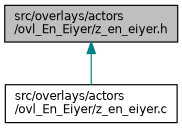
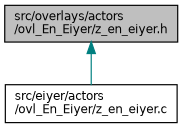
  digraph {
    node [color=black fontname=Helvetica fontsize=10 shape=record style=filled]
    n1 [fillcolor=grey75 fontcolor=black height=0.2 label="src/overlays/actors\l/ovl_En_Eiyer/z_en_eiyer.h" width=0.4]
-   n2 [fillcolor=white height=0.2 label="src/overlays/actors\l/ovl_En_Eiyer/z_en_eiyer.c" width=0.4]
+   n2 [fillcolor=white height=0.2 label="src/eiyer/actors\l/ovl_En_Eiyer/z_en_eiyer.c" width=0.4]
    n1 -> n2 [color=teal dir=back fontname=Helvetica fontsize=10 labelfontname=Helvetica labelfontsize=10 style=solid]
  }
